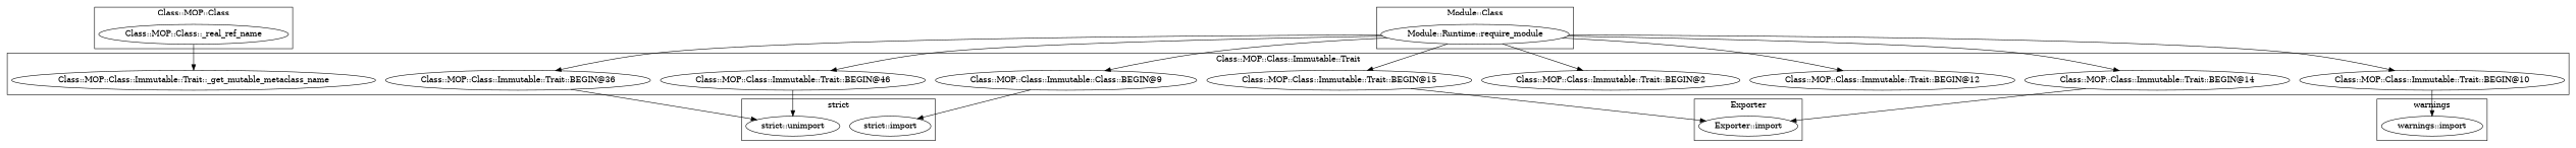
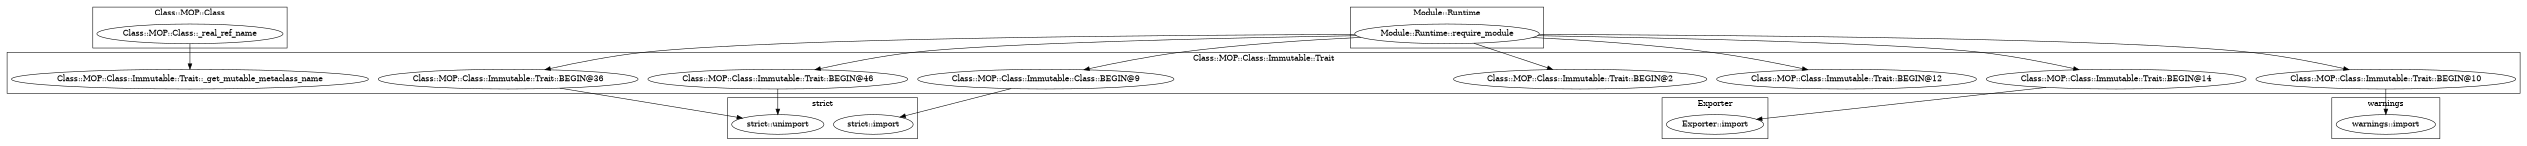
  digraph {
    "Class::MOP::Class::_real_ref_name"
    "Class::MOP::Class::Immutable::Trait::BEGIN@46"
    "Class::MOP::Class::Immutable::Trait::BEGIN@12"
    "Class::MOP::Class::Immutable::Trait::BEGIN@2"
    "Class::MOP::Class::Immutable::Trait::BEGIN@36"
-   "Class::MOP::Class::Immutable::Trait::BEGIN@15"
    "Class::MOP::Class::Immutable::Trait::_get_mutable_metaclass_name"
    "Class::MOP::Class::Immutable::Trait::BEGIN@10"
    n9 [label="Class::MOP::Class::Immutable::Class::BEGIN@9"]
    "Class::MOP::Class::Immutable::Trait::BEGIN@14"
    "warnings::import"
    "Module::Runtime::require_module"
    "strict::unimport"
    "strict::import"
    "Exporter::import"
    subgraph cluster_1 {
      label="Class::MOP::Class"
      "Class::MOP::Class::_real_ref_name"
    }
    subgraph cluster_2 {
      label="Class::MOP::Class::Immutable::Trait"
      "Class::MOP::Class::Immutable::Trait::BEGIN@46"
      "Class::MOP::Class::Immutable::Trait::BEGIN@12"
      "Class::MOP::Class::Immutable::Trait::BEGIN@2"
      "Class::MOP::Class::Immutable::Trait::BEGIN@36"
-     "Class::MOP::Class::Immutable::Trait::BEGIN@15"
      "Class::MOP::Class::Immutable::Trait::_get_mutable_metaclass_name"
      "Class::MOP::Class::Immutable::Trait::BEGIN@10"
      n9
      "Class::MOP::Class::Immutable::Trait::BEGIN@14"
    }
    subgraph cluster_3 {
      label=warnings
      "warnings::import"
    }
    subgraph cluster_4 {
-     label="Module::Class"
+     label="Module::Runtime"
      "Module::Runtime::require_module"
    }
    subgraph cluster_5 {
      label="strict"
      "strict::unimport"
      "strict::import"
    }
    subgraph cluster_6 {
      label=Exporter
      "Exporter::import"
    }
    "Class::MOP::Class::_real_ref_name" -> "Class::MOP::Class::Immutable::Trait::_get_mutable_metaclass_name"
    "Class::MOP::Class::Immutable::Trait::BEGIN@46" -> "strict::unimport"
    "Class::MOP::Class::Immutable::Trait::BEGIN@36" -> "strict::unimport"
-   "Class::MOP::Class::Immutable::Trait::BEGIN@15" -> "Exporter::import"
    "Class::MOP::Class::Immutable::Trait::BEGIN@10" -> "warnings::import"
    n9 -> "strict::import"
    "Class::MOP::Class::Immutable::Trait::BEGIN@14" -> "Exporter::import"
    "Module::Runtime::require_module" -> "Class::MOP::Class::Immutable::Trait::BEGIN@46"
    "Module::Runtime::require_module" -> "Class::MOP::Class::Immutable::Trait::BEGIN@12"
    "Module::Runtime::require_module" -> "Class::MOP::Class::Immutable::Trait::BEGIN@2"
    "Module::Runtime::require_module" -> "Class::MOP::Class::Immutable::Trait::BEGIN@36"
-   "Module::Runtime::require_module" -> "Class::MOP::Class::Immutable::Trait::BEGIN@15"
    "Module::Runtime::require_module" -> "Class::MOP::Class::Immutable::Trait::BEGIN@10"
    "Module::Runtime::require_module" -> n9
    "Module::Runtime::require_module" -> "Class::MOP::Class::Immutable::Trait::BEGIN@14"
  }
